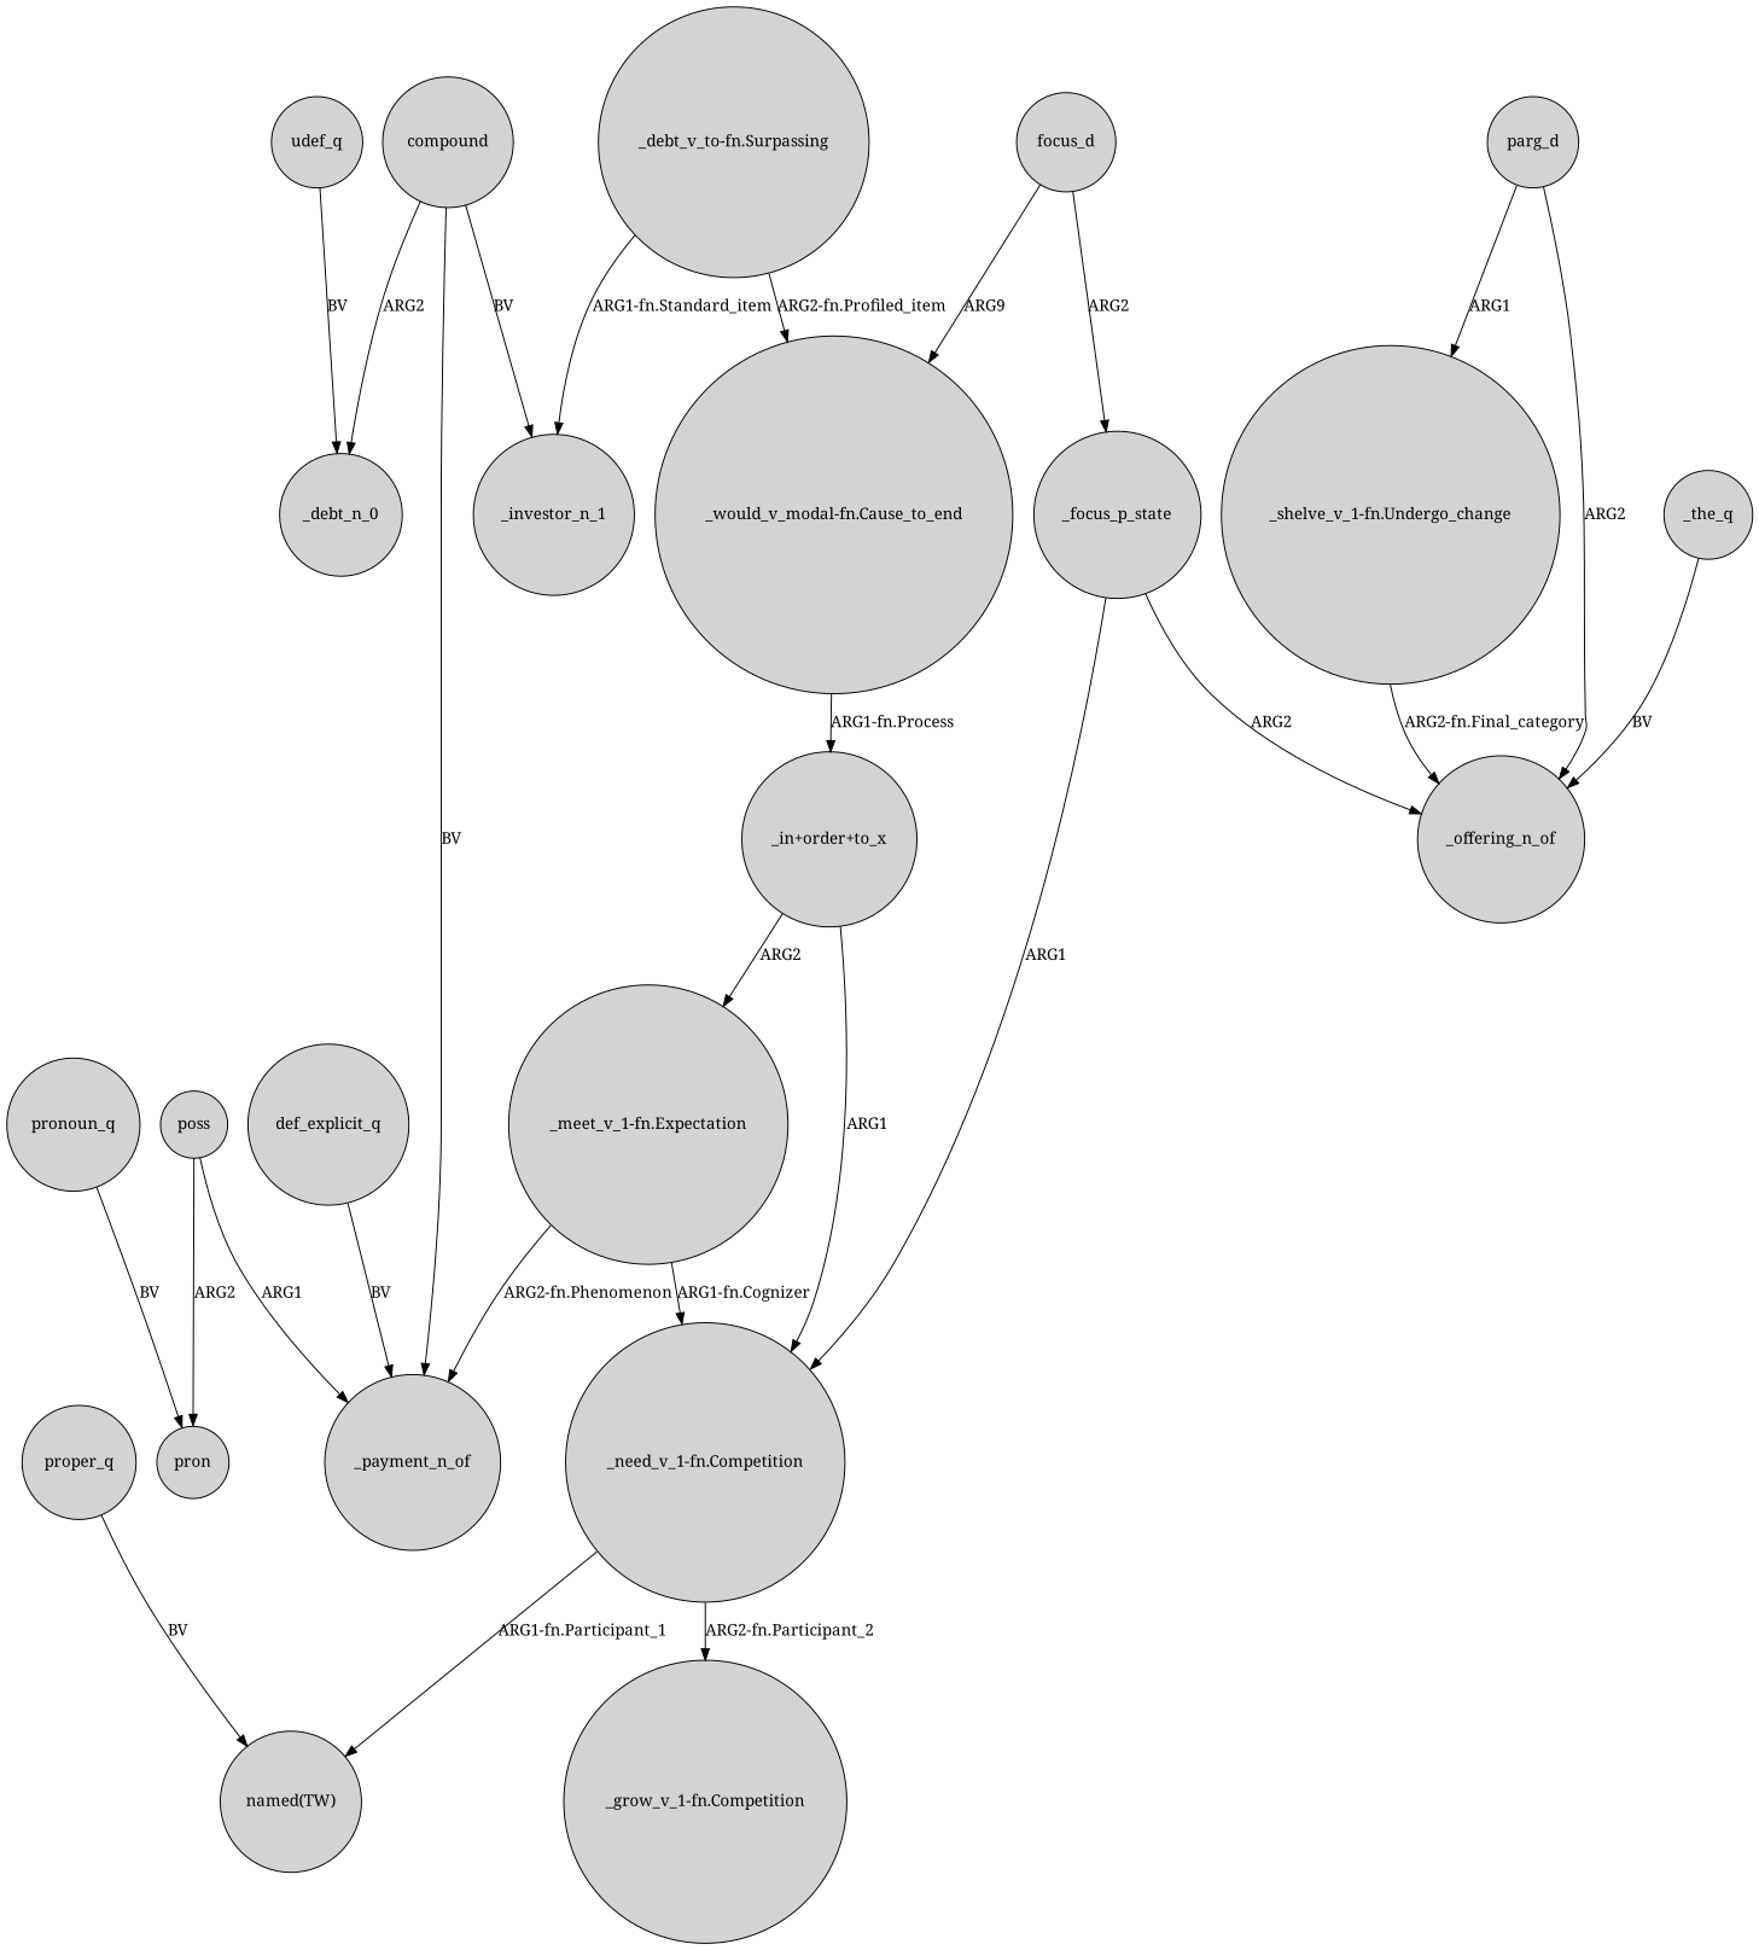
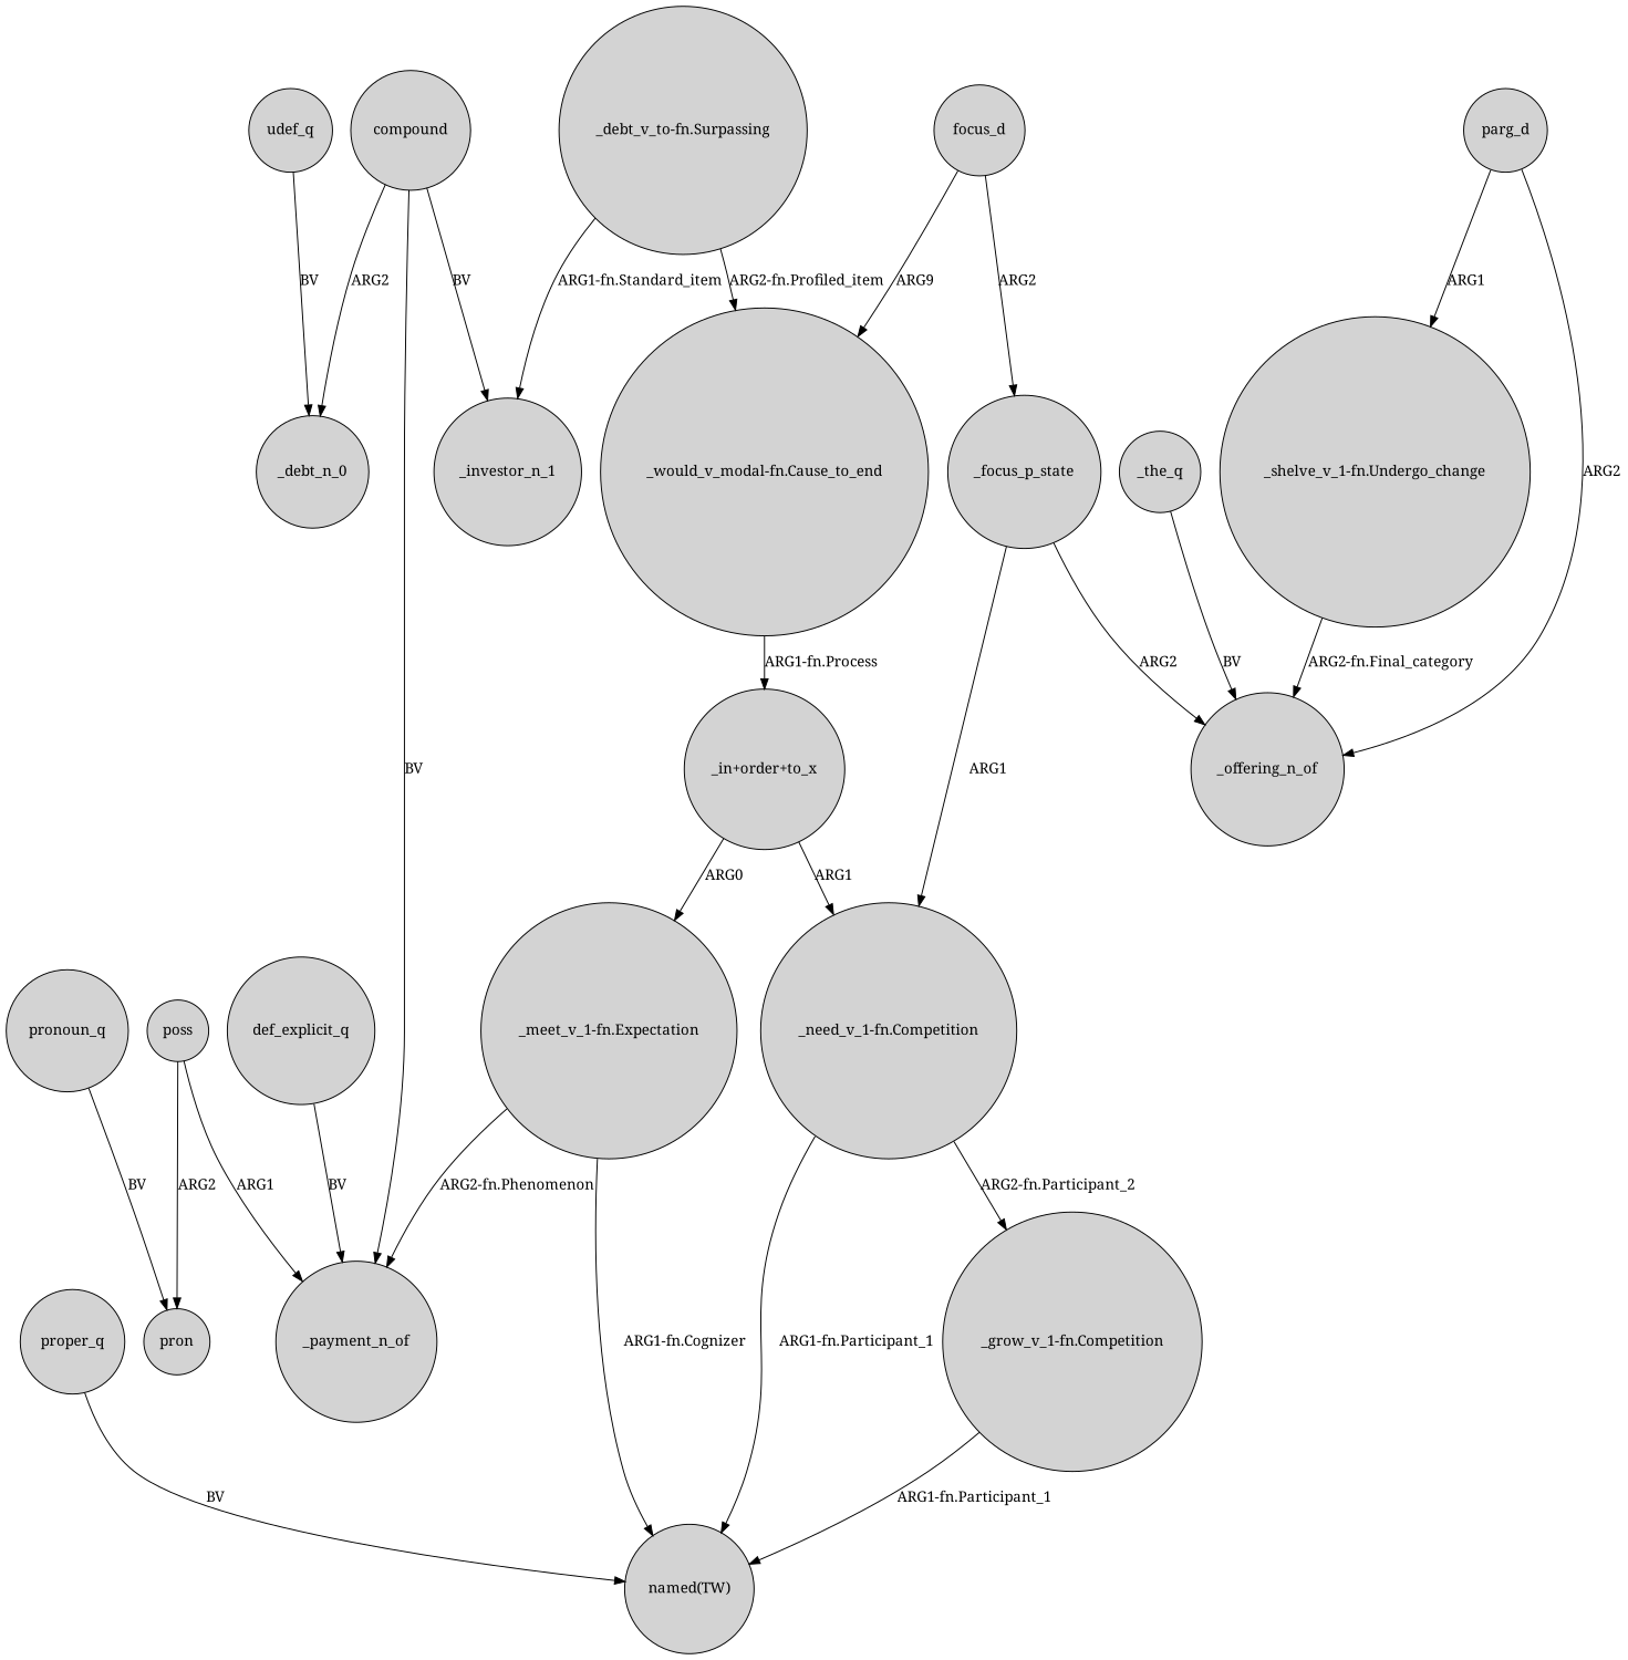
  digraph {
    fontname="Noto Serif"
    node [fontname="Noto Serif" shape=circle style=filled]
    edge [fontname="Noto Serif"]
    proper_q
    "named(TW)"
    "_meet_v_1-fn.Expectation"
    _payment_n_of
    n5 [label="_debt_v_to-fn.Surpassing"]
    _investor_n_1
    "_would_v_modal-fn.Cause_to_end"
    "_in+order+to_x"
    "_shelve_v_1-fn.Undergo_change"
    _offering_n_of
    "_need_v_1-fn.Competition"
    "_grow_v_1-fn.Competition"
    parg_d
    pronoun_q
    pron
    poss
    n17 [label=_focus_p_state]
    n18 [label=_debt_n_0]
    udef_q
    _the_q
    compound
    focus_d
    def_explicit_q
    proper_q -> "named(TW)" [label=BV]
-   "_meet_v_1-fn.Expectation" -> "_need_v_1-fn.Competition" [label="ARG1-fn.Cognizer"]
+   "_meet_v_1-fn.Expectation" -> "named(TW)" [label="ARG1-fn.Cognizer"]
    "_meet_v_1-fn.Expectation" -> _payment_n_of [label="ARG2-fn.Phenomenon"]
    n5 -> _investor_n_1 [label="ARG1-fn.Standard_item"]
    n5 -> "_would_v_modal-fn.Cause_to_end" [label="ARG2-fn.Profiled_item"]
    "_would_v_modal-fn.Cause_to_end" -> "_in+order+to_x" [label="ARG1-fn.Process"]
-   "_in+order+to_x" -> "_meet_v_1-fn.Expectation" [label=ARG2]
+   "_in+order+to_x" -> "_meet_v_1-fn.Expectation" [label=ARG0]
    "_in+order+to_x" -> "_need_v_1-fn.Competition" [label=ARG1]
    "_shelve_v_1-fn.Undergo_change" -> _offering_n_of [label="ARG2-fn.Final_category"]
    "_need_v_1-fn.Competition" -> "named(TW)" [label="ARG1-fn.Participant_1"]
    "_need_v_1-fn.Competition" -> "_grow_v_1-fn.Competition" [label="ARG2-fn.Participant_2"]
+   "_grow_v_1-fn.Competition" -> "named(TW)" [label="ARG1-fn.Participant_1"]
    parg_d -> "_shelve_v_1-fn.Undergo_change" [label=ARG1]
    parg_d -> _offering_n_of [label=ARG2]
    pronoun_q -> pron [label=BV]
    poss -> _payment_n_of [label=ARG1]
    poss -> pron [label=ARG2]
    n17 -> _offering_n_of [label=ARG2]
    n17 -> "_need_v_1-fn.Competition" [label=ARG1]
    udef_q -> n18 [label=BV]
    _the_q -> _offering_n_of [label=BV]
    compound -> _payment_n_of [label=BV]
    compound -> _investor_n_1 [label=BV]
    compound -> n18 [label=ARG2]
    focus_d -> "_would_v_modal-fn.Cause_to_end" [label=ARG9]
    focus_d -> n17 [label=ARG2]
    def_explicit_q -> _payment_n_of [label=BV]
  }
